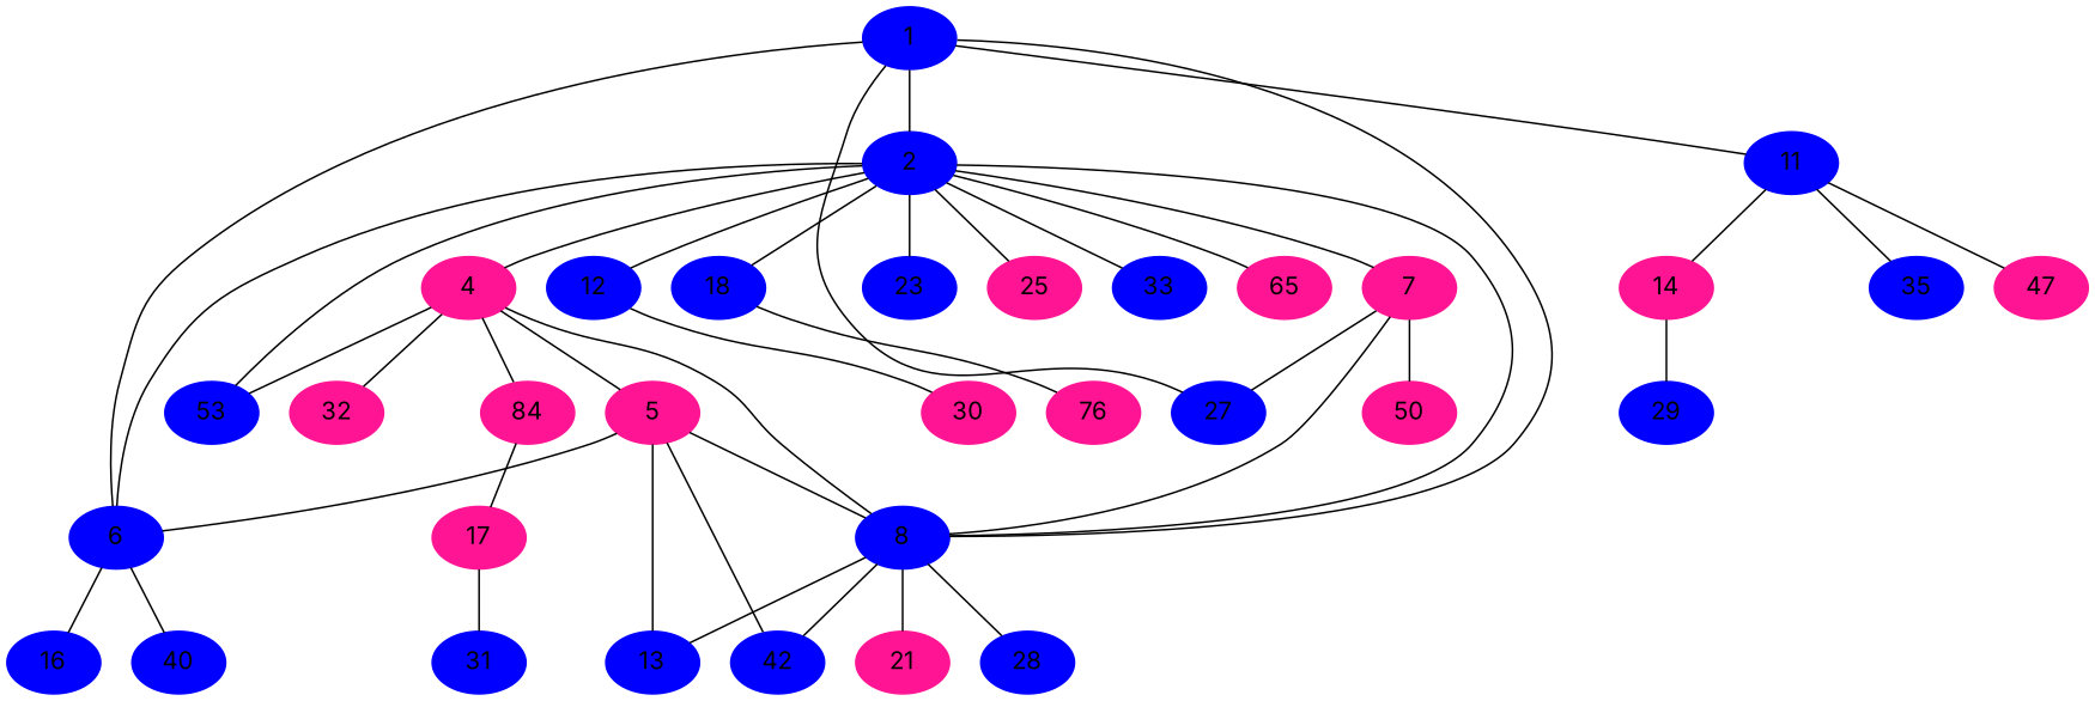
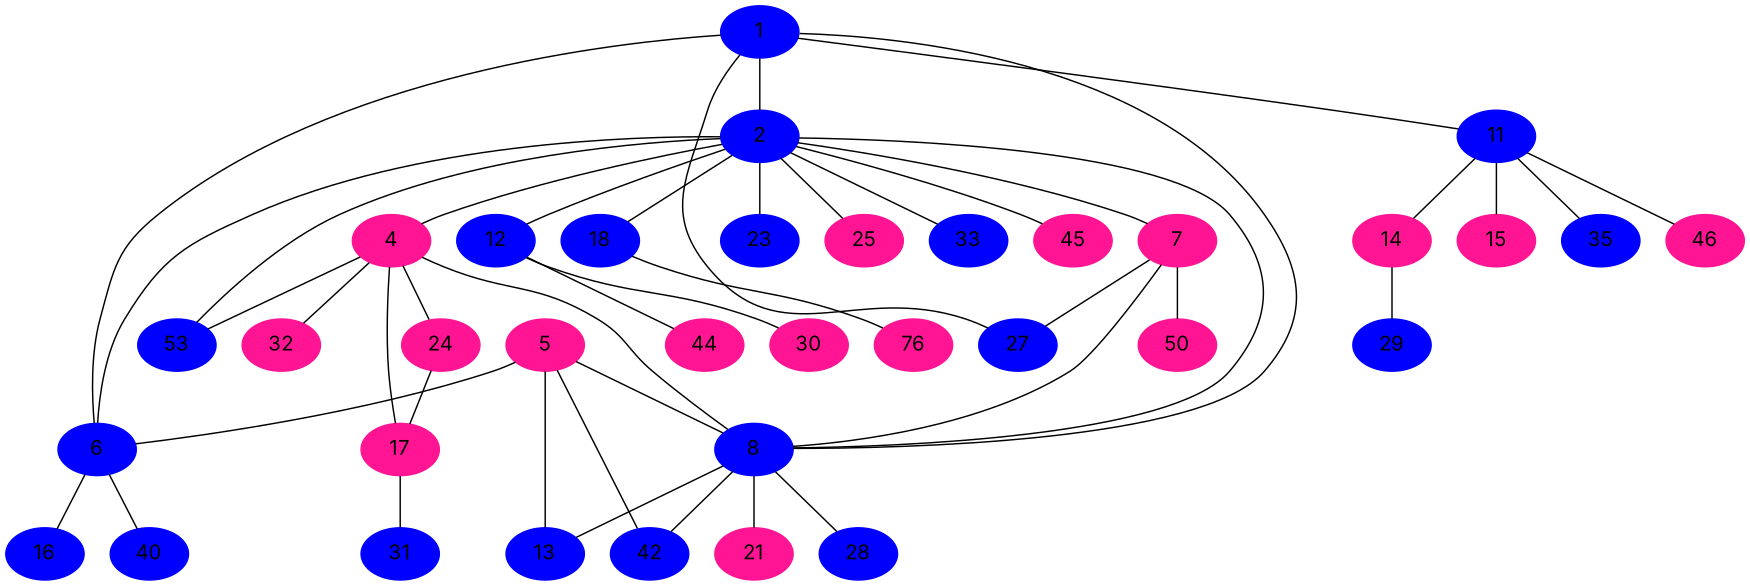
  graph {
    fontname=Inter
    node [color=blue fontname=Inter style=filled]
    edge [fontname=Inter]
    1 [super="+10"]
    2 [super="+3"]
    6 [super="+37"]
    8 [super="+9"]
    11 [super="+19"]
    27 [super="+39"]
    4 [color=deeppink super="+41"]
    7 [color=deeppink super="+43"]
    12 [super="+38"]
    18 [super="+22"]
    23 [super="+52"]
    25 [color=deeppink]
    33
-   45 [color=deeppink label=65]
+   45 [color=deeppink]
    53
    16 [super="+20"]
    40
    13
    42
    21 [color=deeppink]
    28
    14 [color=deeppink]
+   15 [color=deeppink]
    35
-   46 [color=deeppink label=47]
+   46 [color=deeppink]
    5 [color=deeppink]
-   24 [color=deeppink label=84]
+   24 [color=deeppink]
    32 [color=deeppink]
    50 [color=deeppink]
    30 [color=deeppink]
+   44 [color=deeppink]
    n32 [color=deeppink label=76]
    17 [color=deeppink super="+49"]
    31 [super="+54"]
    29 [super="+47"]
    1 -- 2
    1 -- 6
    1 -- 8
    1 -- 11
    1 -- 27
    2 -- 6
    2 -- 8
    2 -- 4
    2 -- 7
    2 -- 12
    2 -- 18
    2 -- 23
    2 -- 25
    2 -- 33
    2 -- 45
    2 -- 53
    6 -- 16
    6 -- 40
    8 -- 13
    8 -- 42
    8 -- 21
    8 -- 28
    11 -- 14
+   11 -- 15
    11 -- 35
    11 -- 46
    4 -- 8
    4 -- 53
-   4 -- 5
+   4 -- 17
    4 -- 24
    4 -- 32
    7 -- 8
    7 -- 27
    7 -- 50
    12 -- 30
+   12 -- 44
    18 -- n32
    14 -- 29
    5 -- 6
    5 -- 8
    5 -- 13
    5 -- 42
    24 -- 17
    17 -- 31
  }
